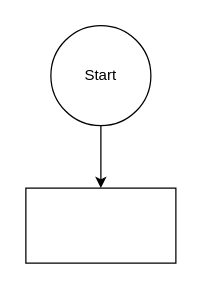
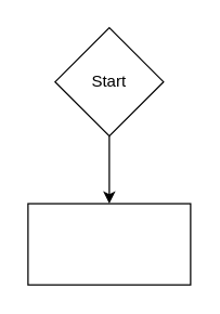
  <mxCell id="0" />
  <mxCell id="1" parent="0" />
- <mxCell id="2" value="Start" style="ellipse;whiteSpace=wrap;html=1;aspect=fixed;" vertex="1" parent="1"><mxGeometry x="40" y="20" width="80" height="80" as="geometry" /></mxCell>
+ <mxCell id="2" value="Start" style="rhombus;whiteSpace=wrap;html=1;aspect=fixed;" vertex="1" parent="1"><mxGeometry x="40" y="20" width="80" height="80" as="geometry" /></mxCell>
  <mxCell id="3" value="" style="endArrow=classic;html=1;rounded=0;exitX=0.5;exitY=1;exitDx=0;exitDy=0;entryX=0.5;entryY=0;entryDx=0;entryDy=0;" edge="1" parent="1" source="2" target="4"><mxGeometry width="50" height="50" relative="1" as="geometry"><mxPoint x="80" y="220" as="sourcePoint" /><mxPoint x="80" y="180" as="targetPoint" /></mxGeometry></mxCell>
  <mxCell id="4" value="" style="rounded=0;whiteSpace=wrap;html=1;" vertex="1" parent="1"><mxGeometry x="20" y="150" width="120" height="60" as="geometry" /></mxCell>
